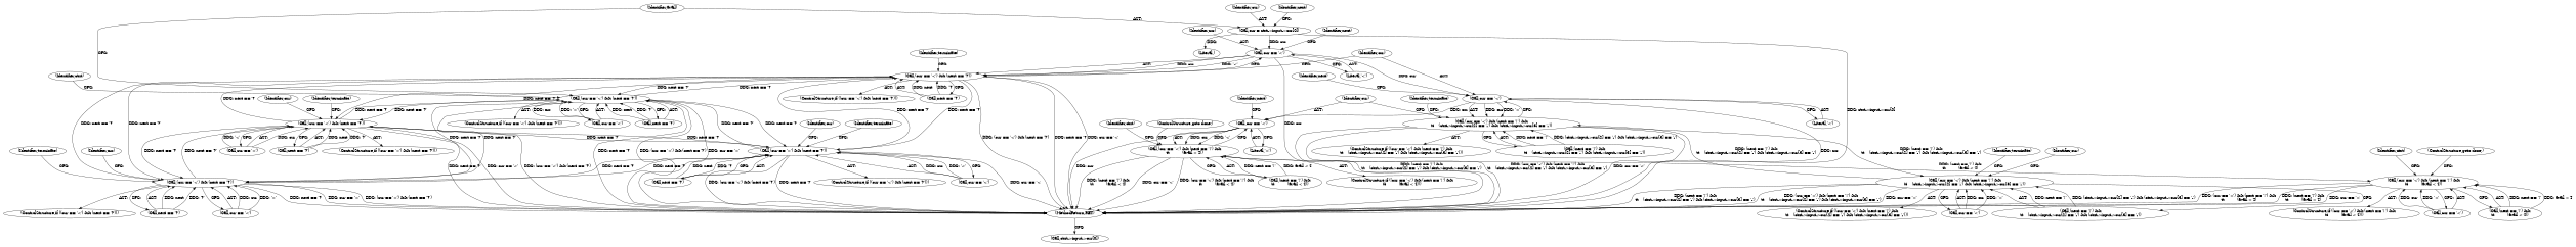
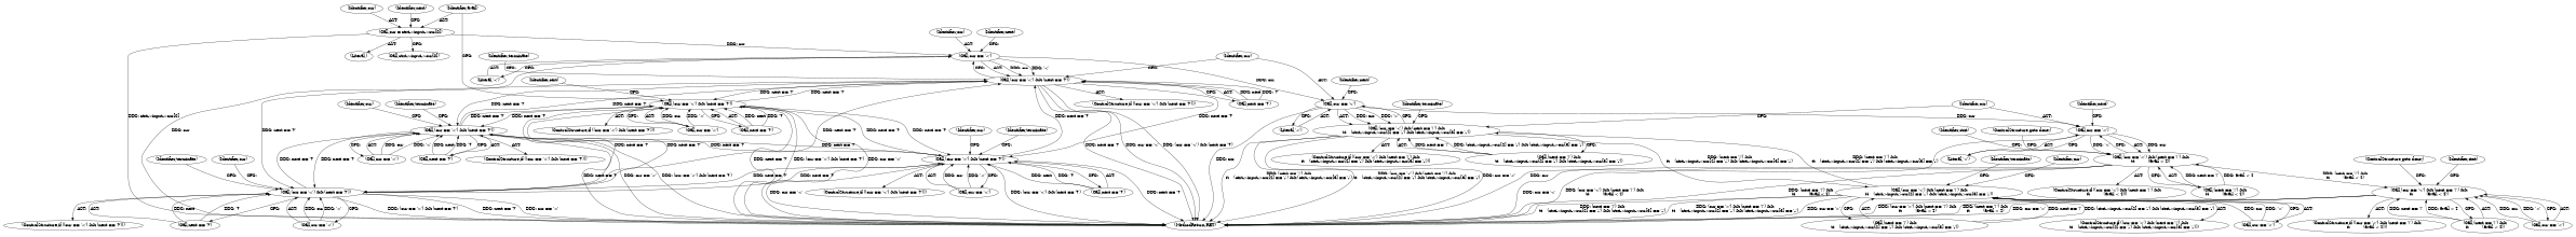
  digraph {
    n1 [label="(Call,cur = ctxt->input->cur[0])"]
    n2 [label="(Call,cur == '<')"]
    n3 [label="(MethodReturn,RET)"]
    n4 [label="(Call,ctxt->input->cur[0])"]
    n5 [label="(Literal,)"]
    n6 [label="(Call,(cur == '<') && (next == '?'))"]
    n7 [label="(Call,cur == '<')"]
    n8 [label="(Literal,'<')"]
    n9 [label="(Call,(cur == '<') && (next == '?'))"]
    n10 [label="(Call,(cur == '<') && (next == '?'))"]
    n11 [label="(Call,(cur == '<') && (next == '?'))"]
    n12 [label="(Call,(cur == '<') && (next == '?'))"]
    n13 [label="(Call,next == '?')"]
    n14 [label="(ControlStructure,if ((cur == '<') && (next == '?')))"]
    n15 [label="(Call,(cur == '<') && (next == '!') &&\n\t\t    (ctxt->input->cur[2] == '-') && (ctxt->input->cur[3] == '-'))"]
    n16 [label="(Call,cur == '<')"]
    n17 [label="(Literal,'<')"]
    n18 [label="(ControlStructure,if ((cur == '<') && (next == '?')))"]
    n19 [label="(Call,cur == '<')"]
    n20 [label="(Call,next == '?')"]
    n21 [label="(ControlStructure,if ((cur == '<') && (next == '?')))"]
    n22 [label="(Call,cur == '<')"]
    n23 [label="(Call,next == '?')"]
    n24 [label="(Call,cur == '<')"]
    n25 [label="(ControlStructure,if ((cur == '<') && (next == '?')))"]
    n26 [label="(Call,next == '?')"]
    n27 [label="(Call,next == '?')"]
    n28 [label="(ControlStructure,if ((cur == '<') && (next == '?')))"]
    n29 [label="(Call,cur == '<')"]
    n30 [label="(Call,(cur == '<') && (next == '!') &&\n\t\t    (ctxt->input->cur[2] == '-') && (ctxt->input->cur[3] == '-'))"]
    n31 [label="(Call,(next == '!') &&\n\t\t    (ctxt->input->cur[2] == '-') && (ctxt->input->cur[3] == '-'))"]
    n32 [label="(ControlStructure,if ((cur == '<') && (next == '!') &&\n\t\t    (ctxt->input->cur[2] == '-') && (ctxt->input->cur[3] == '-')))"]
    n33 [label="(Call,(cur == '<') && (next == '!') &&\n\t\t           (avail < 4))"]
    n34 [label="(Literal,'<')"]
    n35 [label="(ControlStructure,if ((cur == '<') && (next == '!') &&\n\t\t    (ctxt->input->cur[2] == '-') && (ctxt->input->cur[3] == '-')))"]
    n36 [label="(Call,(next == '!') &&\n\t\t    (ctxt->input->cur[2] == '-') && (ctxt->input->cur[3] == '-'))"]
    n37 [label="(Call,cur == '<')"]
    n38 [label="(Call,(cur == '<') && (next == '!') &&\n\t\t           (avail < 4))"]
    n39 [label="(ControlStructure,if ((cur == '<') && (next == '!') &&\n\t\t           (avail < 4)))"]
    n40 [label="(Call,(next == '!') &&\n\t\t           (avail < 4))"]
    n41 [label="(ControlStructure,if ((cur == '<') && (next == '!') &&\n\t\t           (avail < 4)))"]
    n42 [label="(Call,(next == '!') &&\n\t\t           (avail < 4))"]
    n43 [label="(Call,cur == '<')"]
    n44 [label="(Identifier,cur)"]
    n45 [label="(ControlStructure,goto done;)"]
    n46 [label="(Identifier,cur)"]
    n47 [label="(Identifier,avail)"]
    n48 [label="(Identifier,terminate)"]
    n49 [label="(Identifier,cur)"]
    n50 [label="(Identifier,next)"]
    n51 [label="(Identifier,cur)"]
    n52 [label="(Identifier,next)"]
    n53 [label="(Identifier,terminate)"]
    n54 [label="(Identifier,terminate)"]
    n55 [label="(Identifier,ctxt)"]
    n56 [label="(Identifier,terminate)"]
    n57 [label="(Identifier,cur)"]
    n58 [label="(ControlStructure,goto done;)"]
    n59 [label="(Identifier,cur)"]
    n60 [label="(Identifier,terminate)"]
    n61 [label="(Identifier,cur)"]
    n62 [label="(Identifier,ctxt)"]
    n63 [label="(Identifier,next)"]
    n64 [label="(Identifier,cur)"]
    n65 [label="(Identifier,ctxt)"]
    n66 [label="(Identifier,terminate)"]
    n67 [label="(Identifier,next)"]
    n1 -> n2 [label="DDG: cur"]
    n1 -> n3 [label="DDG: ctxt->input->cur[0]"]
-   n3 -> n4 [label="CFG: "]
-   n1 -> n5 [label="DDG: "]
+   n1 -> n4 [label="CFG: "]
+   n1 -> n5 [label="AST: "]
    n2 -> n3 [label="DDG: cur"]
    n2 -> n6 [label="AST: "]
    n2 -> n6 [label="DDG: cur"]
    n2 -> n6 [label="DDG: '<'"]
    n2 -> n7 [label="DDG: cur"]
    n2 -> n8 [label="CFG: "]
    n6 -> n2 [label="CFG: "]
    n6 -> n3 [label="DDG: next == '?'"]
    n6 -> n3 [label="DDG: cur == '<'"]
    n6 -> n3 [label="DDG: (cur == '<') && (next == '?')"]
    n6 -> n9 [label="DDG: next == '?'"]
    n6 -> n10 [label="DDG: next == '?'"]
    n6 -> n11 [label="DDG: next == '?'"]
    n6 -> n12 [label="DDG: next == '?'"]
    n6 -> n13 [label="CFG: "]
    n6 -> n14 [label="AST: "]
    n7 -> n3 [label="DDG: cur"]
    n7 -> n15 [label="AST: "]
    n7 -> n15 [label="DDG: cur"]
    n7 -> n15 [label="DDG: '<'"]
    n7 -> n16 [label="DDG: cur"]
    n7 -> n17 [label="CFG: "]
    n8 -> n2 [label="AST: "]
    n9 -> n3 [label="DDG: next == '?'"]
    n9 -> n3 [label="DDG: (cur == '<') && (next == '?')"]
    n9 -> n3 [label="DDG: cur == '<'"]
    n9 -> n6 [label="DDG: next == '?'"]
    n9 -> n10 [label="DDG: next == '?'"]
    n9 -> n11 [label="DDG: next == '?'"]
    n9 -> n12 [label="DDG: next == '?'"]
    n9 -> n18 [label="AST: "]
    n9 -> n19 [label="CFG: "]
    n9 -> n20 [label="CFG: "]
    n10 -> n3 [label="DDG: next == '?'"]
    n10 -> n3 [label="DDG: cur == '<'"]
    n10 -> n3 [label="DDG: (cur == '<') && (next == '?')"]
    n10 -> n6 [label="DDG: next == '?'"]
    n10 -> n9 [label="DDG: next == '?'"]
    n10 -> n11 [label="DDG: next == '?'"]
    n10 -> n12 [label="DDG: next == '?'"]
    n10 -> n21 [label="AST: "]
    n10 -> n22 [label="CFG: "]
    n10 -> n23 [label="CFG: "]
    n11 -> n3 [label="DDG: next == '?'"]
    n11 -> n3 [label="DDG: cur == '<'"]
    n11 -> n3 [label="DDG: (cur == '<') && (next == '?')"]
    n11 -> n6 [label="DDG: next == '?'"]
    n11 -> n9 [label="DDG: next == '?'"]
    n11 -> n10 [label="DDG: next == '?'"]
    n11 -> n12 [label="DDG: next == '?'"]
    n11 -> n24 [label="CFG: "]
    n11 -> n25 [label="AST: "]
    n11 -> n26 [label="CFG: "]
    n12 -> n3 [label="DDG: next == '?'"]
    n12 -> n3 [label="DDG: cur == '<'"]
    n12 -> n3 [label="DDG: (cur == '<') && (next == '?')"]
    n12 -> n6 [label="DDG: next == '?'"]
    n12 -> n9 [label="DDG: next == '?'"]
    n12 -> n10 [label="DDG: next == '?'"]
    n12 -> n11 [label="DDG: next == '?'"]
    n12 -> n27 [label="CFG: "]
    n12 -> n28 [label="AST: "]
    n12 -> n29 [label="CFG: "]
    n13 -> n6 [label="AST: "]
    n13 -> n6 [label="DDG: next"]
    n13 -> n6 [label="DDG: '?'"]
    n15 -> n3 [label="DDG: (next == '!') &&\n\t\t    (ctxt->input->cur[2] == '-') && (ctxt->input->cur[3] == '-')"]
    n15 -> n3 [label="DDG: (cur == '<') && (next == '!') &&\n\t\t    (ctxt->input->cur[2] == '-') && (ctxt->input->cur[3] == '-')"]
    n15 -> n3 [label="DDG: cur == '<'"]
    n15 -> n7 [label="CFG: "]
    n15 -> n30 [label="DDG: (next == '!') &&\n\t\t    (ctxt->input->cur[2] == '-') && (ctxt->input->cur[3] == '-')"]
    n15 -> n31 [label="CFG: "]
    n15 -> n32 [label="AST: "]
    n16 -> n3 [label="DDG: cur"]
    n16 -> n33 [label="AST: "]
    n16 -> n33 [label="DDG: cur"]
    n16 -> n33 [label="DDG: '<'"]
    n16 -> n34 [label="CFG: "]
    n17 -> n7 [label="AST: "]
    n19 -> n9 [label="AST: "]
    n19 -> n9 [label="DDG: cur"]
    n19 -> n9 [label="DDG: '<'"]
    n20 -> n9 [label="AST: "]
    n20 -> n9 [label="DDG: next"]
    n20 -> n9 [label="DDG: '?'"]
    n22 -> n10 [label="AST: "]
    n22 -> n10 [label="DDG: cur"]
    n22 -> n10 [label="DDG: '<'"]
    n23 -> n10 [label="AST: "]
    n23 -> n10 [label="DDG: next"]
    n23 -> n10 [label="DDG: '?'"]
    n24 -> n11 [label="AST: "]
    n24 -> n11 [label="DDG: cur"]
    n24 -> n11 [label="DDG: '<'"]
    n26 -> n11 [label="AST: "]
    n26 -> n11 [label="DDG: next"]
    n26 -> n11 [label="DDG: '?'"]
    n27 -> n12 [label="AST: "]
    n27 -> n12 [label="DDG: next"]
    n27 -> n12 [label="DDG: '?'"]
    n29 -> n12 [label="AST: "]
    n29 -> n12 [label="DDG: cur"]
    n29 -> n12 [label="DDG: '<'"]
    n30 -> n3 [label="DDG: (next == '!') &&\n\t\t    (ctxt->input->cur[2] == '-') && (ctxt->input->cur[3] == '-')"]
    n30 -> n3 [label="DDG: (cur == '<') && (next == '!') &&\n\t\t    (ctxt->input->cur[2] == '-') && (ctxt->input->cur[3] == '-')"]
    n30 -> n3 [label="DDG: cur == '<'"]
    n30 -> n15 [label="DDG: (next == '!') &&\n\t\t    (ctxt->input->cur[2] == '-') && (ctxt->input->cur[3] == '-')"]
    n30 -> n35 [label="AST: "]
    n30 -> n36 [label="CFG: "]
    n30 -> n37 [label="CFG: "]
    n31 -> n15 [label="AST: "]
    n31 -> n15 [label="DDG: next == '!'"]
    n31 -> n15 [label="DDG: (ctxt->input->cur[2] == '-') && (ctxt->input->cur[3] == '-')"]
    n33 -> n3 [label="DDG: cur == '<'"]
    n33 -> n3 [label="DDG: (cur == '<') && (next == '!') &&\n\t\t           (avail < 4)"]
    n33 -> n3 [label="DDG: (next == '!') &&\n\t\t           (avail < 4)"]
    n33 -> n16 [label="CFG: "]
    n33 -> n38 [label="DDG: (next == '!') &&\n\t\t           (avail < 4)"]
    n33 -> n39 [label="AST: "]
    n33 -> n40 [label="CFG: "]
    n34 -> n16 [label="AST: "]
    n36 -> n30 [label="AST: "]
    n36 -> n30 [label="DDG: next == '!'"]
    n36 -> n30 [label="DDG: (ctxt->input->cur[2] == '-') && (ctxt->input->cur[3] == '-')"]
    n37 -> n30 [label="AST: "]
    n37 -> n30 [label="DDG: cur"]
    n37 -> n30 [label="DDG: '<'"]
    n38 -> n3 [label="DDG: (cur == '<') && (next == '!') &&\n\t\t           (avail < 4)"]
    n38 -> n3 [label="DDG: (next == '!') &&\n\t\t           (avail < 4)"]
    n38 -> n3 [label="DDG: cur == '<'"]
    n38 -> n41 [label="AST: "]
    n38 -> n42 [label="CFG: "]
    n38 -> n43 [label="CFG: "]
    n40 -> n33 [label="AST: "]
    n40 -> n33 [label="DDG: next == '!'"]
    n40 -> n33 [label="DDG: avail < 4"]
    n42 -> n38 [label="AST: "]
    n42 -> n38 [label="DDG: next == '!'"]
    n42 -> n38 [label="DDG: avail < 4"]
    n43 -> n38 [label="AST: "]
    n43 -> n38 [label="DDG: cur"]
    n43 -> n38 [label="DDG: '<'"]
    n44 -> n12 [label="CFG: "]
    n45 -> n38 [label="CFG: "]
    n46 -> n2 [label="AST: "]
    n47 -> n1 [label="AST: "]
    n47 -> n9 [label="CFG: "]
    n48 -> n15 [label="CFG: "]
    n49 -> n15 [label="CFG: "]
    n49 -> n16 [label="AST: "]
    n50 -> n1 [label="CFG: "]
    n51 -> n11 [label="CFG: "]
    n52 -> n16 [label="CFG: "]
    n53 -> n6 [label="CFG: "]
    n54 -> n30 [label="CFG: "]
    n55 -> n33 [label="CFG: "]
    n56 -> n10 [label="CFG: "]
    n57 -> n1 [label="AST: "]
    n58 -> n33 [label="CFG: "]
    n59 -> n10 [label="CFG: "]
    n60 -> n11 [label="CFG: "]
    n61 -> n30 [label="CFG: "]
    n62 -> n38 [label="CFG: "]
    n63 -> n2 [label="CFG: "]
    n64 -> n6 [label="CFG: "]
    n64 -> n7 [label="AST: "]
    n65 -> n9 [label="CFG: "]
    n66 -> n12 [label="CFG: "]
    n67 -> n7 [label="CFG: "]
  }
